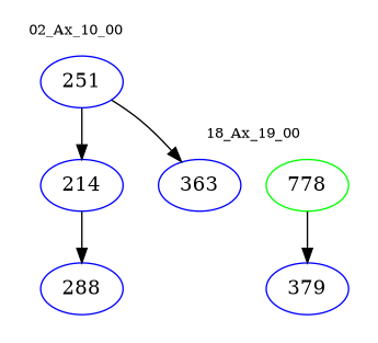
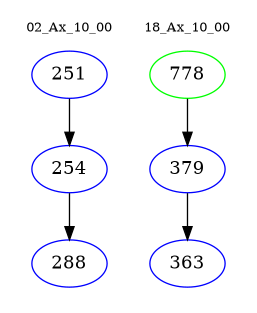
  digraph {
    node [color=blue]
    edge [color=black]
    n1 [label=251]
-   n2 [label=214]
+   n2 [label=254]
    n3 [label=288]
    n4 [color=green label=778]
    n5 [label=379]
    n6 [label=363]
    subgraph cluster_1 {
      color=white
      fontsize=10
      label="02_Ax_10_00"
      n1
      n2
      n3
    }
    subgraph cluster_2 {
      color=white
      fontsize=10
-     label="18_Ax_19_00"
+     label="18_Ax_10_00"
      n4
      n5
      n6
    }
    n1 -> n2
    n2 -> n3
    n4 -> n5
-   n1 -> n6
+   n5 -> n6
  }
